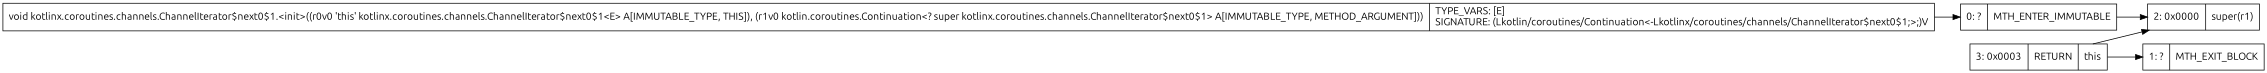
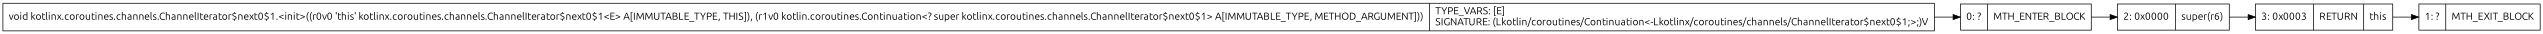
  digraph {
    fontname=Ubuntu
    rankdir=LR
    node [fontname=Ubuntu shape=record]
    edge [fontname=Ubuntu]
-   n1 [label="{0\:\ ?|MTH_ENTER_IMMUTABLE\l}"]
-   n2 [label="{2\:\ 0x0000|super(r1)\l}"]
+   n1 [label="{0\:\ ?|MTH_ENTER_BLOCK\l}"]
+   n2 [label="{2\:\ 0x0000|super(r6)\l}"]
    n3 [label="{3\:\ 0x0003|RETURN\l|this\l}"]
    n4 [label="{1\:\ ?|MTH_EXIT_BLOCK\l}"]
    n5 [label="{void kotlinx.coroutines.channels.ChannelIterator$next0$1.\<init\>((r0v0 'this' kotlinx.coroutines.channels.ChannelIterator$next0$1\<E\> A[IMMUTABLE_TYPE, THIS]), (r1v0 kotlin.coroutines.Continuation\<? super kotlinx.coroutines.channels.ChannelIterator$next0$1\> A[IMMUTABLE_TYPE, METHOD_ARGUMENT]))  | TYPE_VARS: [E]\lSIGNATURE: (Lkotlin\/coroutines\/Continuation\<\-Lkotlinx\/coroutines\/channels\/ChannelIterator$next0$1;\>;)V\l}"]
    n1 -> n2
-   n3 -> n2
+   n2 -> n3
    n3 -> n4
    n5 -> n1
  }
